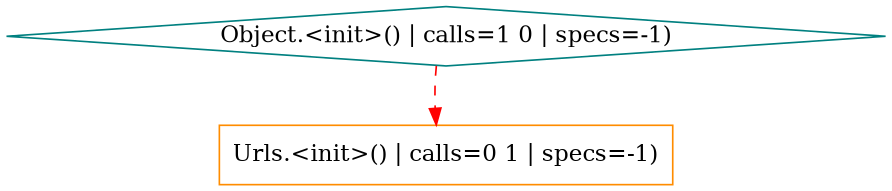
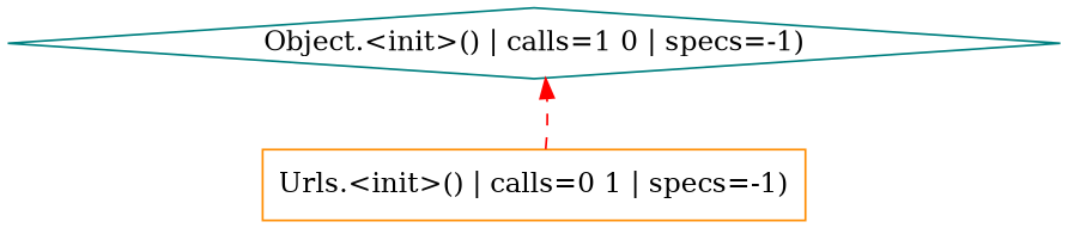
  digraph {
    n1 [color=teal label="Object.<init>() | calls=1 0 | specs=-1)" shape=diamond]
    n2 [color=darkorange label="Urls.<init>() | calls=0 1 | specs=-1)" shape=box]
-   n1 -> n2 [color=red style=dashed]
+   n2 -> n1 [color=red style=dashed]
  }
